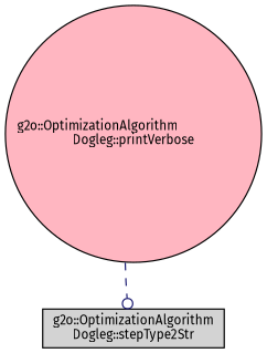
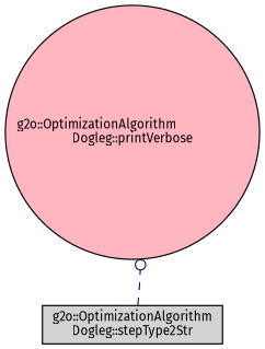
  digraph {
    rankdir=TB
    fontname="Fira Sans"
    node [color=black fontname="Fira Sans" fontsize=10 style=filled]
    n1 [fillcolor=lightpink fontcolor=black height=0.2 label="g2o::OptimizationAlgorithm\lDogleg::printVerbose" shape=circle width=0.4]
    n2 [fillcolor=lightgrey height=0.2 label="g2o::OptimizationAlgorithm\lDogleg::stepType2Str" shape=box width=0.4]
-   n1 -> n2 [color=midnightblue fontname="Fira Sans" fontsize=10 labelfontname=Helvetica labelfontsize=10 style=dashed arrowhead=odot]
+   n2 -> n1 [color=midnightblue fontname="Fira Sans" fontsize=10 labelfontname=Helvetica labelfontsize=10 style=dashed arrowhead=odot]
  }
